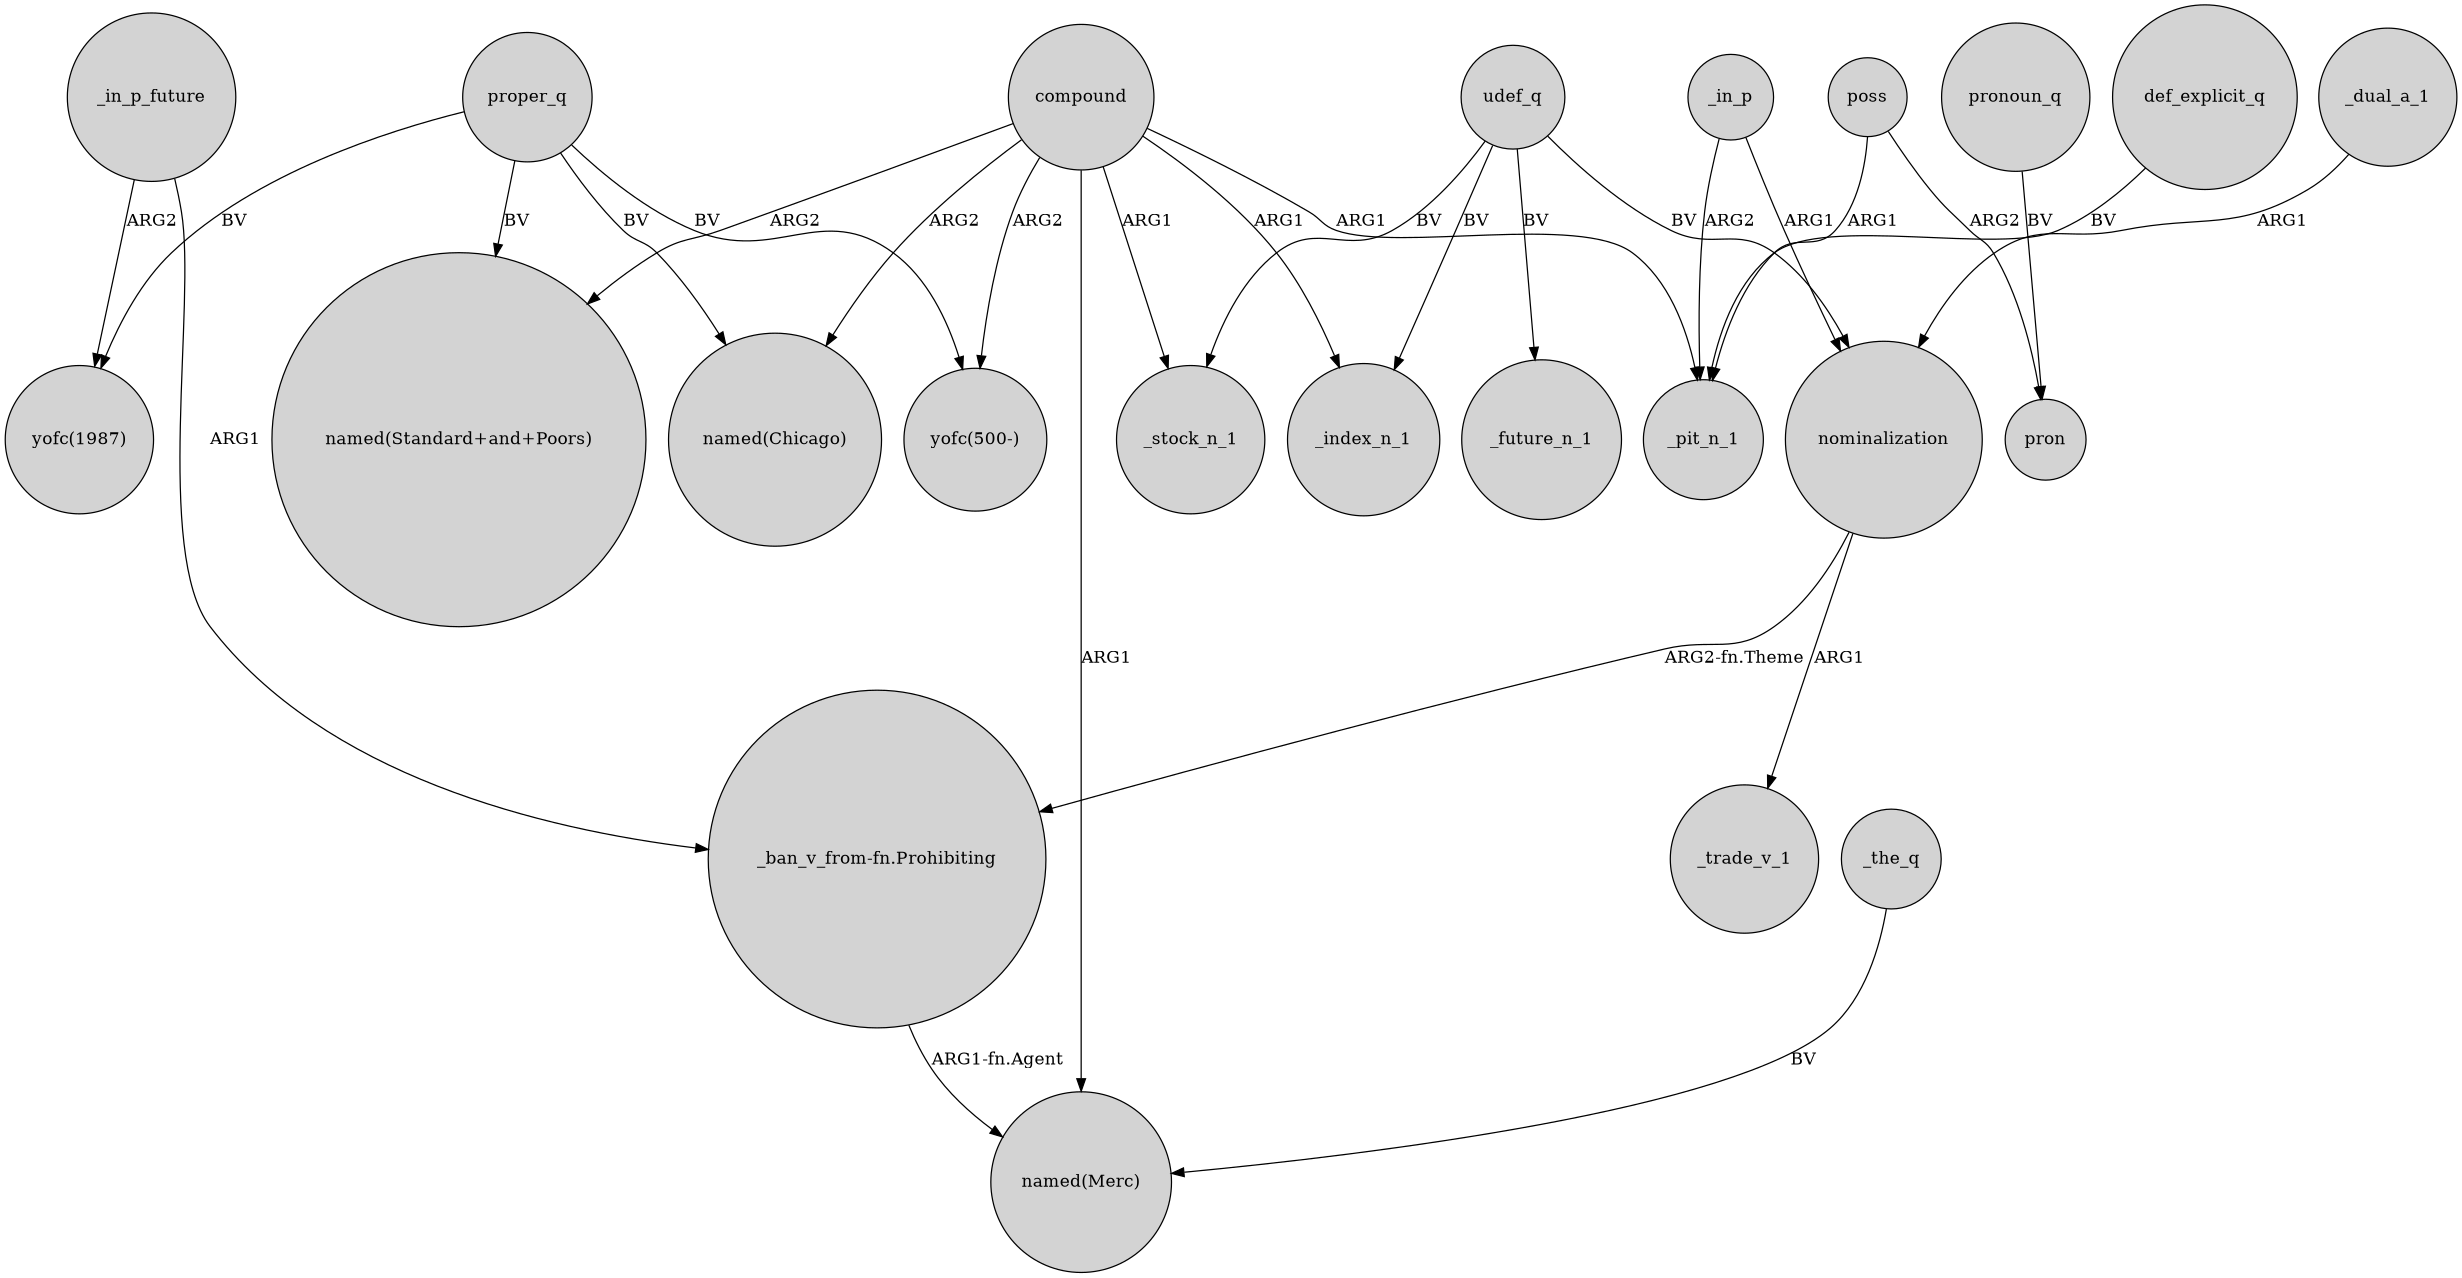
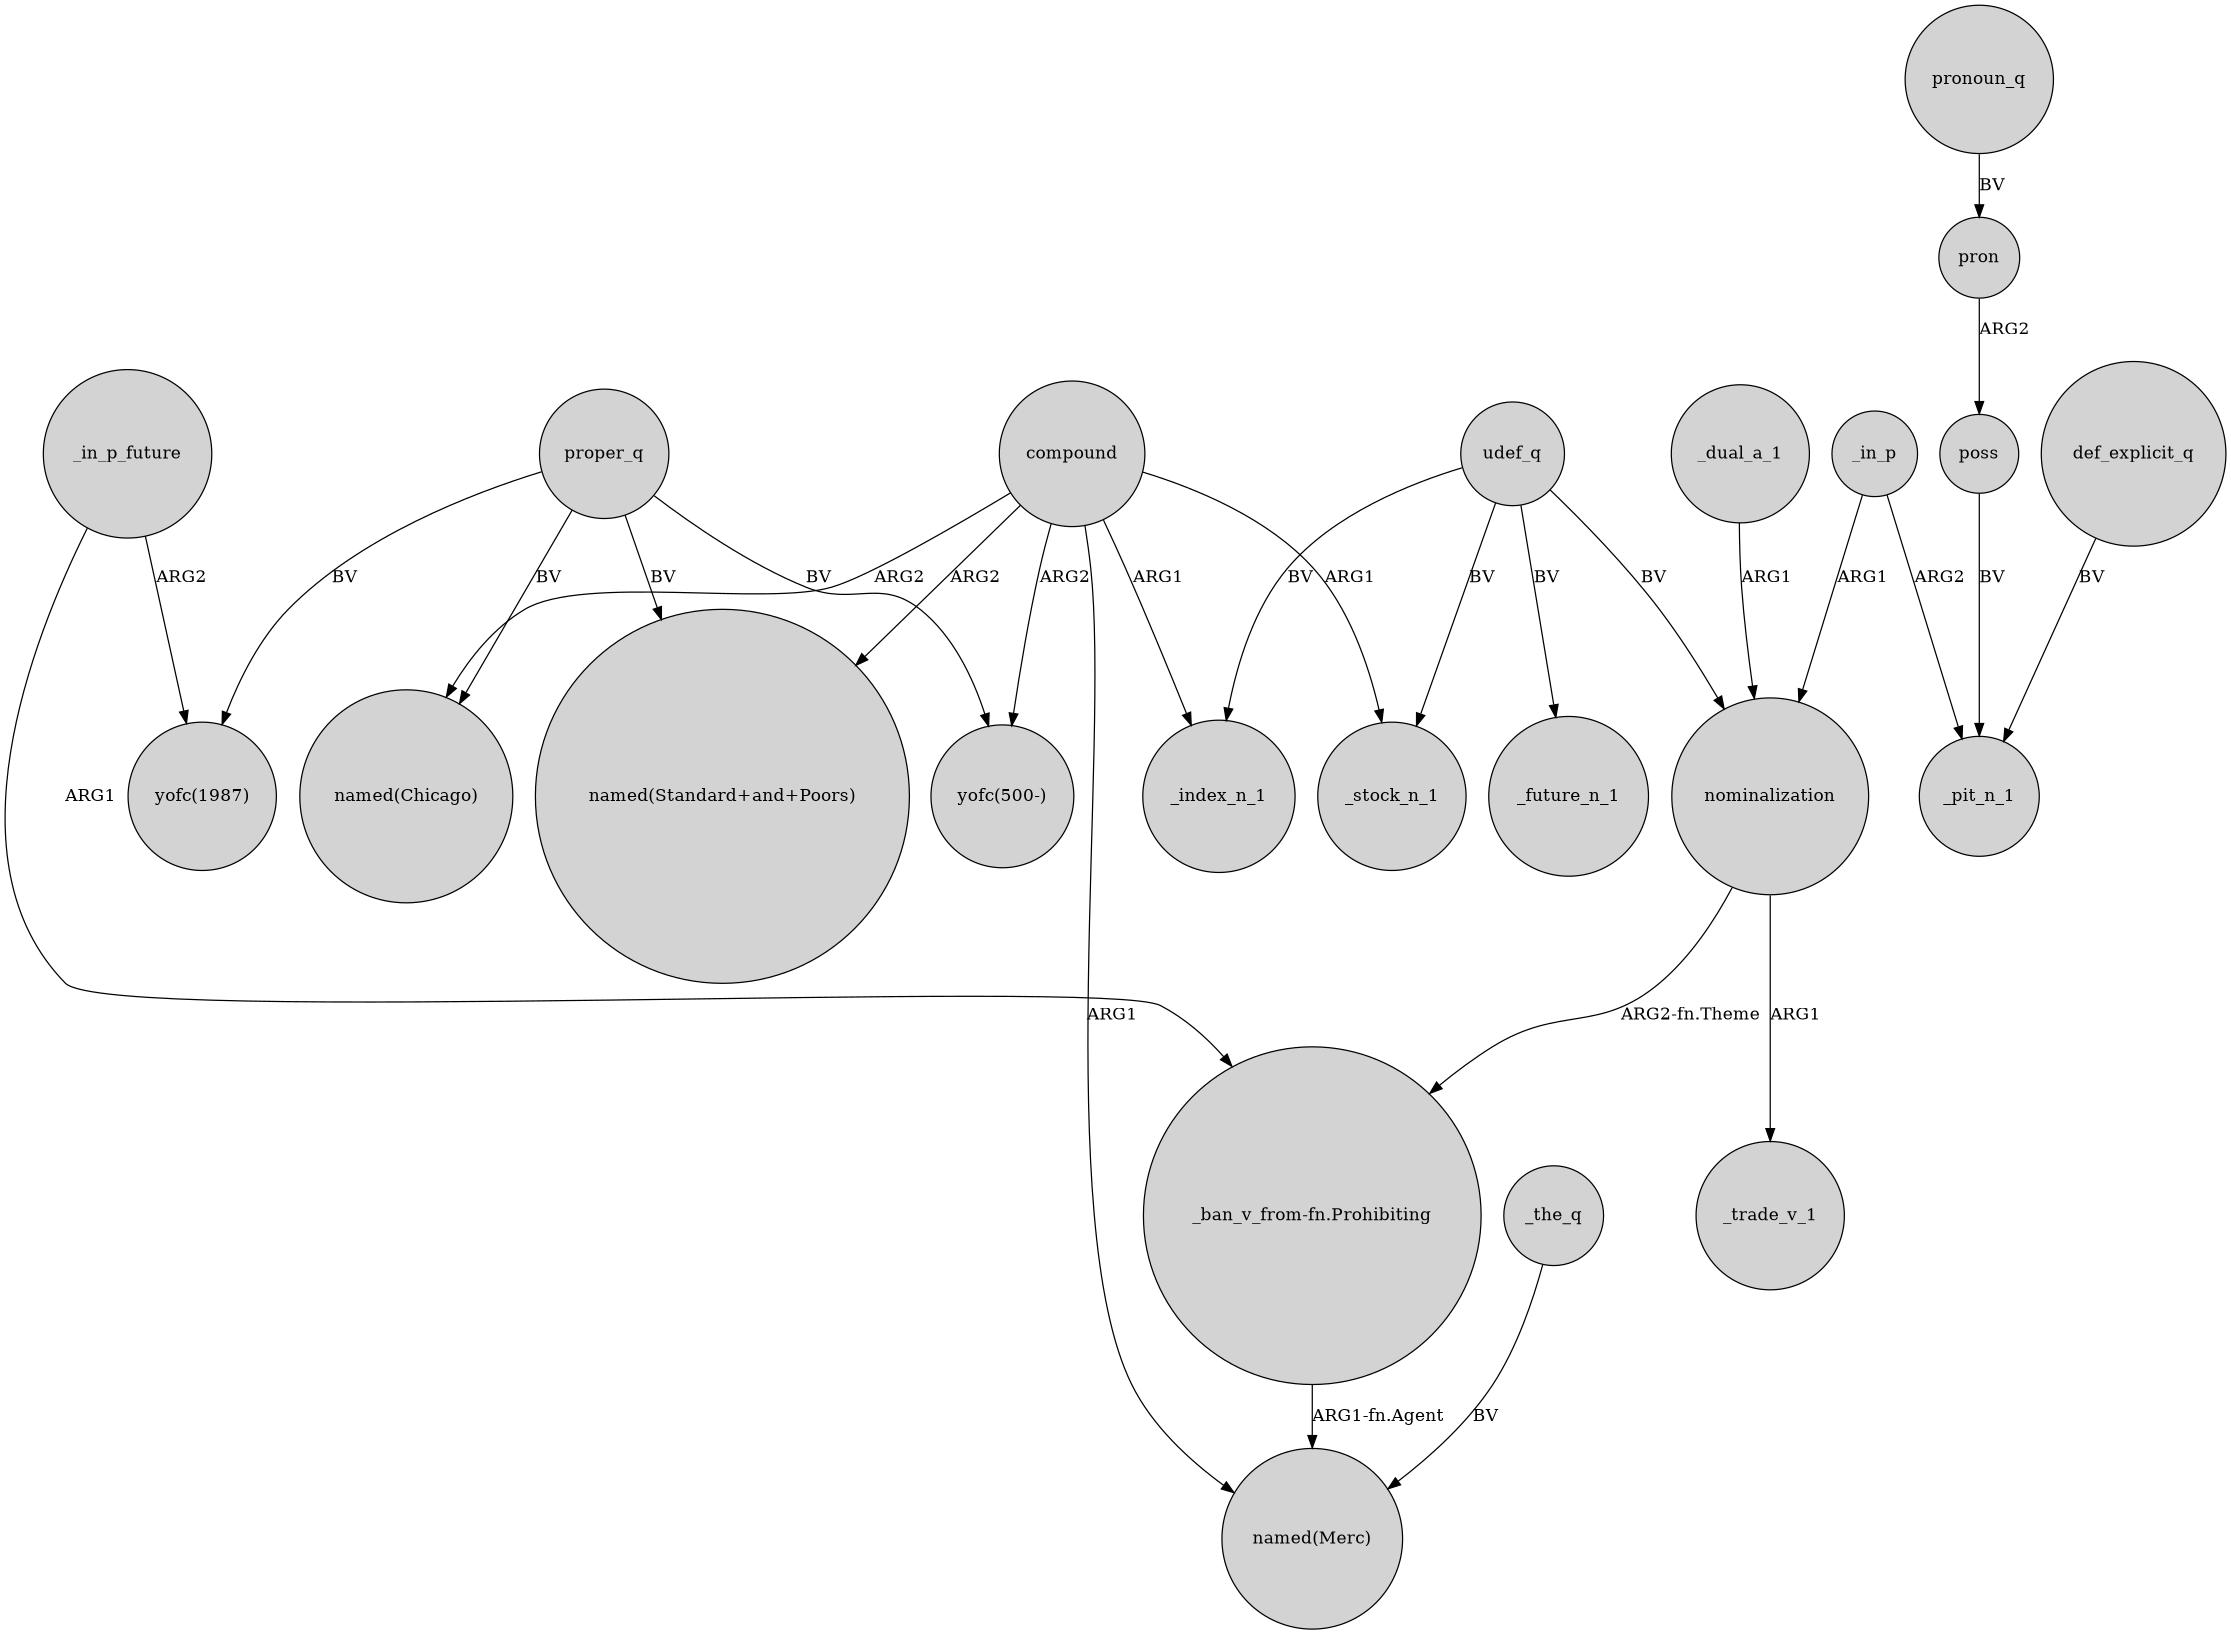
  digraph {
    node [shape=circle style=filled]
    n1 [label=_in_p_future]
    "yofc(1987)"
    "_ban_v_from-fn.Prohibiting"
    "named(Merc)"
    compound
    "named(Standard+and+Poors)"
    _stock_n_1
    _index_n_1
    "named(Chicago)"
    _pit_n_1
    "yofc(500-)"
    poss
    pron
    _the_q
    nominalization
    _trade_v_1
    udef_q
    _future_n_1
    def_explicit_q
    pronoun_q
    _in_p
    proper_q
    _dual_a_1
    n1 -> "yofc(1987)" [label=ARG2]
    n1 -> "_ban_v_from-fn.Prohibiting" [label=ARG1]
    "_ban_v_from-fn.Prohibiting" -> "named(Merc)" [label="ARG1-fn.Agent"]
    compound -> "named(Merc)" [label=ARG1]
    compound -> "named(Standard+and+Poors)" [label=ARG2]
    compound -> _stock_n_1 [label=ARG1]
    compound -> _index_n_1 [label=ARG1]
    compound -> "named(Chicago)" [label=ARG2]
-   compound -> _pit_n_1 [label=ARG1]
    compound -> "yofc(500-)" [label=ARG2]
-   poss -> _pit_n_1 [label=ARG1]
-   poss -> pron [label=ARG2]
+   poss -> _pit_n_1 [label=BV]
+   pron -> poss [label=ARG2]
    _the_q -> "named(Merc)" [label=BV]
    nominalization -> "_ban_v_from-fn.Prohibiting" [label="ARG2-fn.Theme"]
    nominalization -> _trade_v_1 [label=ARG1]
    udef_q -> _stock_n_1 [label=BV]
    udef_q -> _index_n_1 [label=BV]
    udef_q -> nominalization [label=BV]
    udef_q -> _future_n_1 [label=BV]
    def_explicit_q -> _pit_n_1 [label=BV]
    pronoun_q -> pron [label=BV]
    _in_p -> _pit_n_1 [label=ARG2]
    _in_p -> nominalization [label=ARG1]
    proper_q -> "yofc(1987)" [label=BV]
    proper_q -> "named(Standard+and+Poors)" [label=BV]
    proper_q -> "named(Chicago)" [label=BV]
    proper_q -> "yofc(500-)" [label=BV]
    _dual_a_1 -> nominalization [label=ARG1]
  }
